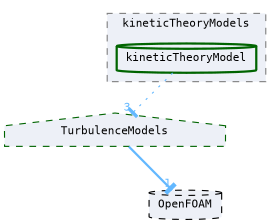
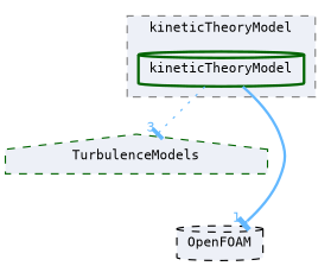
  digraph {
    compound=true
    fontname="DejaVu Sans Mono"
    node [color=darkgreen fillcolor="#edf0f7" fontname="DejaVu Sans Mono" fontsize=10 shape=cylinder style="filled,dashed"]
    edge [arrowhead=tee color=steelblue1 fontcolor=steelblue1 fontname="DejaVu Sans Mono" fontsize=10 labeldistance=1.5 labelfontname=Helvetica labelfontsize=10]
    n1 [height=0.2 label=kineticTheoryModel style="filled,bold" width=0.4]
    n2 [height=0.2 label=TurbulenceModels shape=house width=0.4]
    n3 [color=black height=0.2 label=OpenFOAM width=0.4]
    subgraph cluster_1 {
      bgcolor="#edf0f7"
      fontsize=10
-     label=kineticTheoryModels
+     label=kineticTheoryModel
      pencolor=grey50
      style="filled,dashed"
      n1
    }
    n1 -> n2 [headlabel=3 style=dotted]
-   n2 -> n3 [headlabel=1 style=bold]
+   n1 -> n3 [headlabel=1 style=bold]
  }
